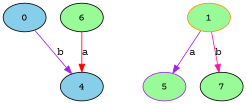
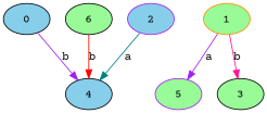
  strict digraph {
    fontname="Courier Prime"
    node [color=black fillcolor=palegreen fontname="Courier Prime" style=filled]
    edge [color=purple fontname="Courier Prime"]
    0 [fillcolor=skyblue]
    4 [fillcolor=skyblue]
    n3 [label=6]
    1 [color=darkorange]
    5 [color=purple]
-   7
+   7 [label=3]
+   2 [color=purple fillcolor=skyblue]
    0 -> 4 [label=b]
-   n3 -> 4 [color=red label=a]
+   n3 -> 4 [color=red label=b]
    1 -> 5 [label=a]
    1 -> 7 [color=deeppink label=b]
+   2 -> 4 [color=teal label=a]
  }
